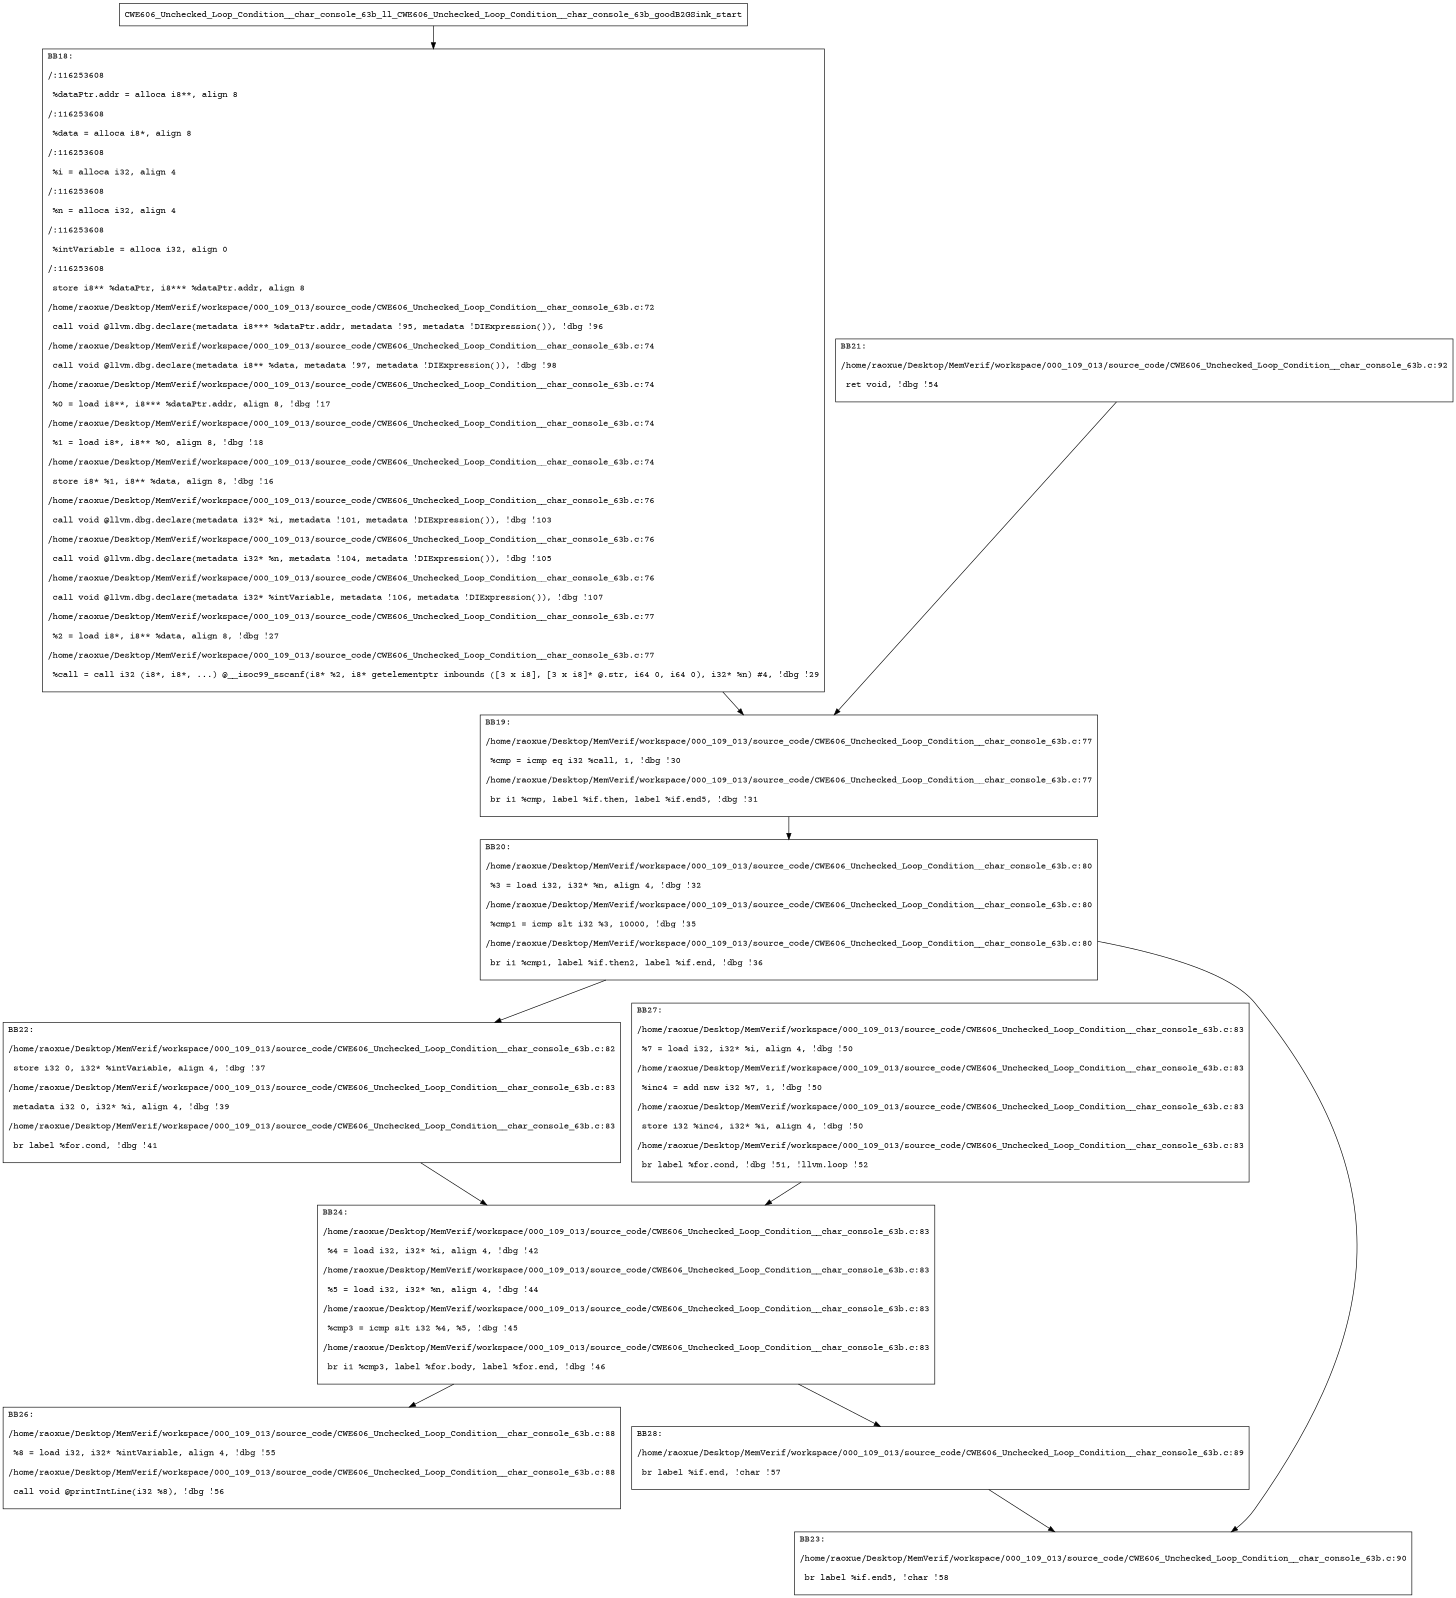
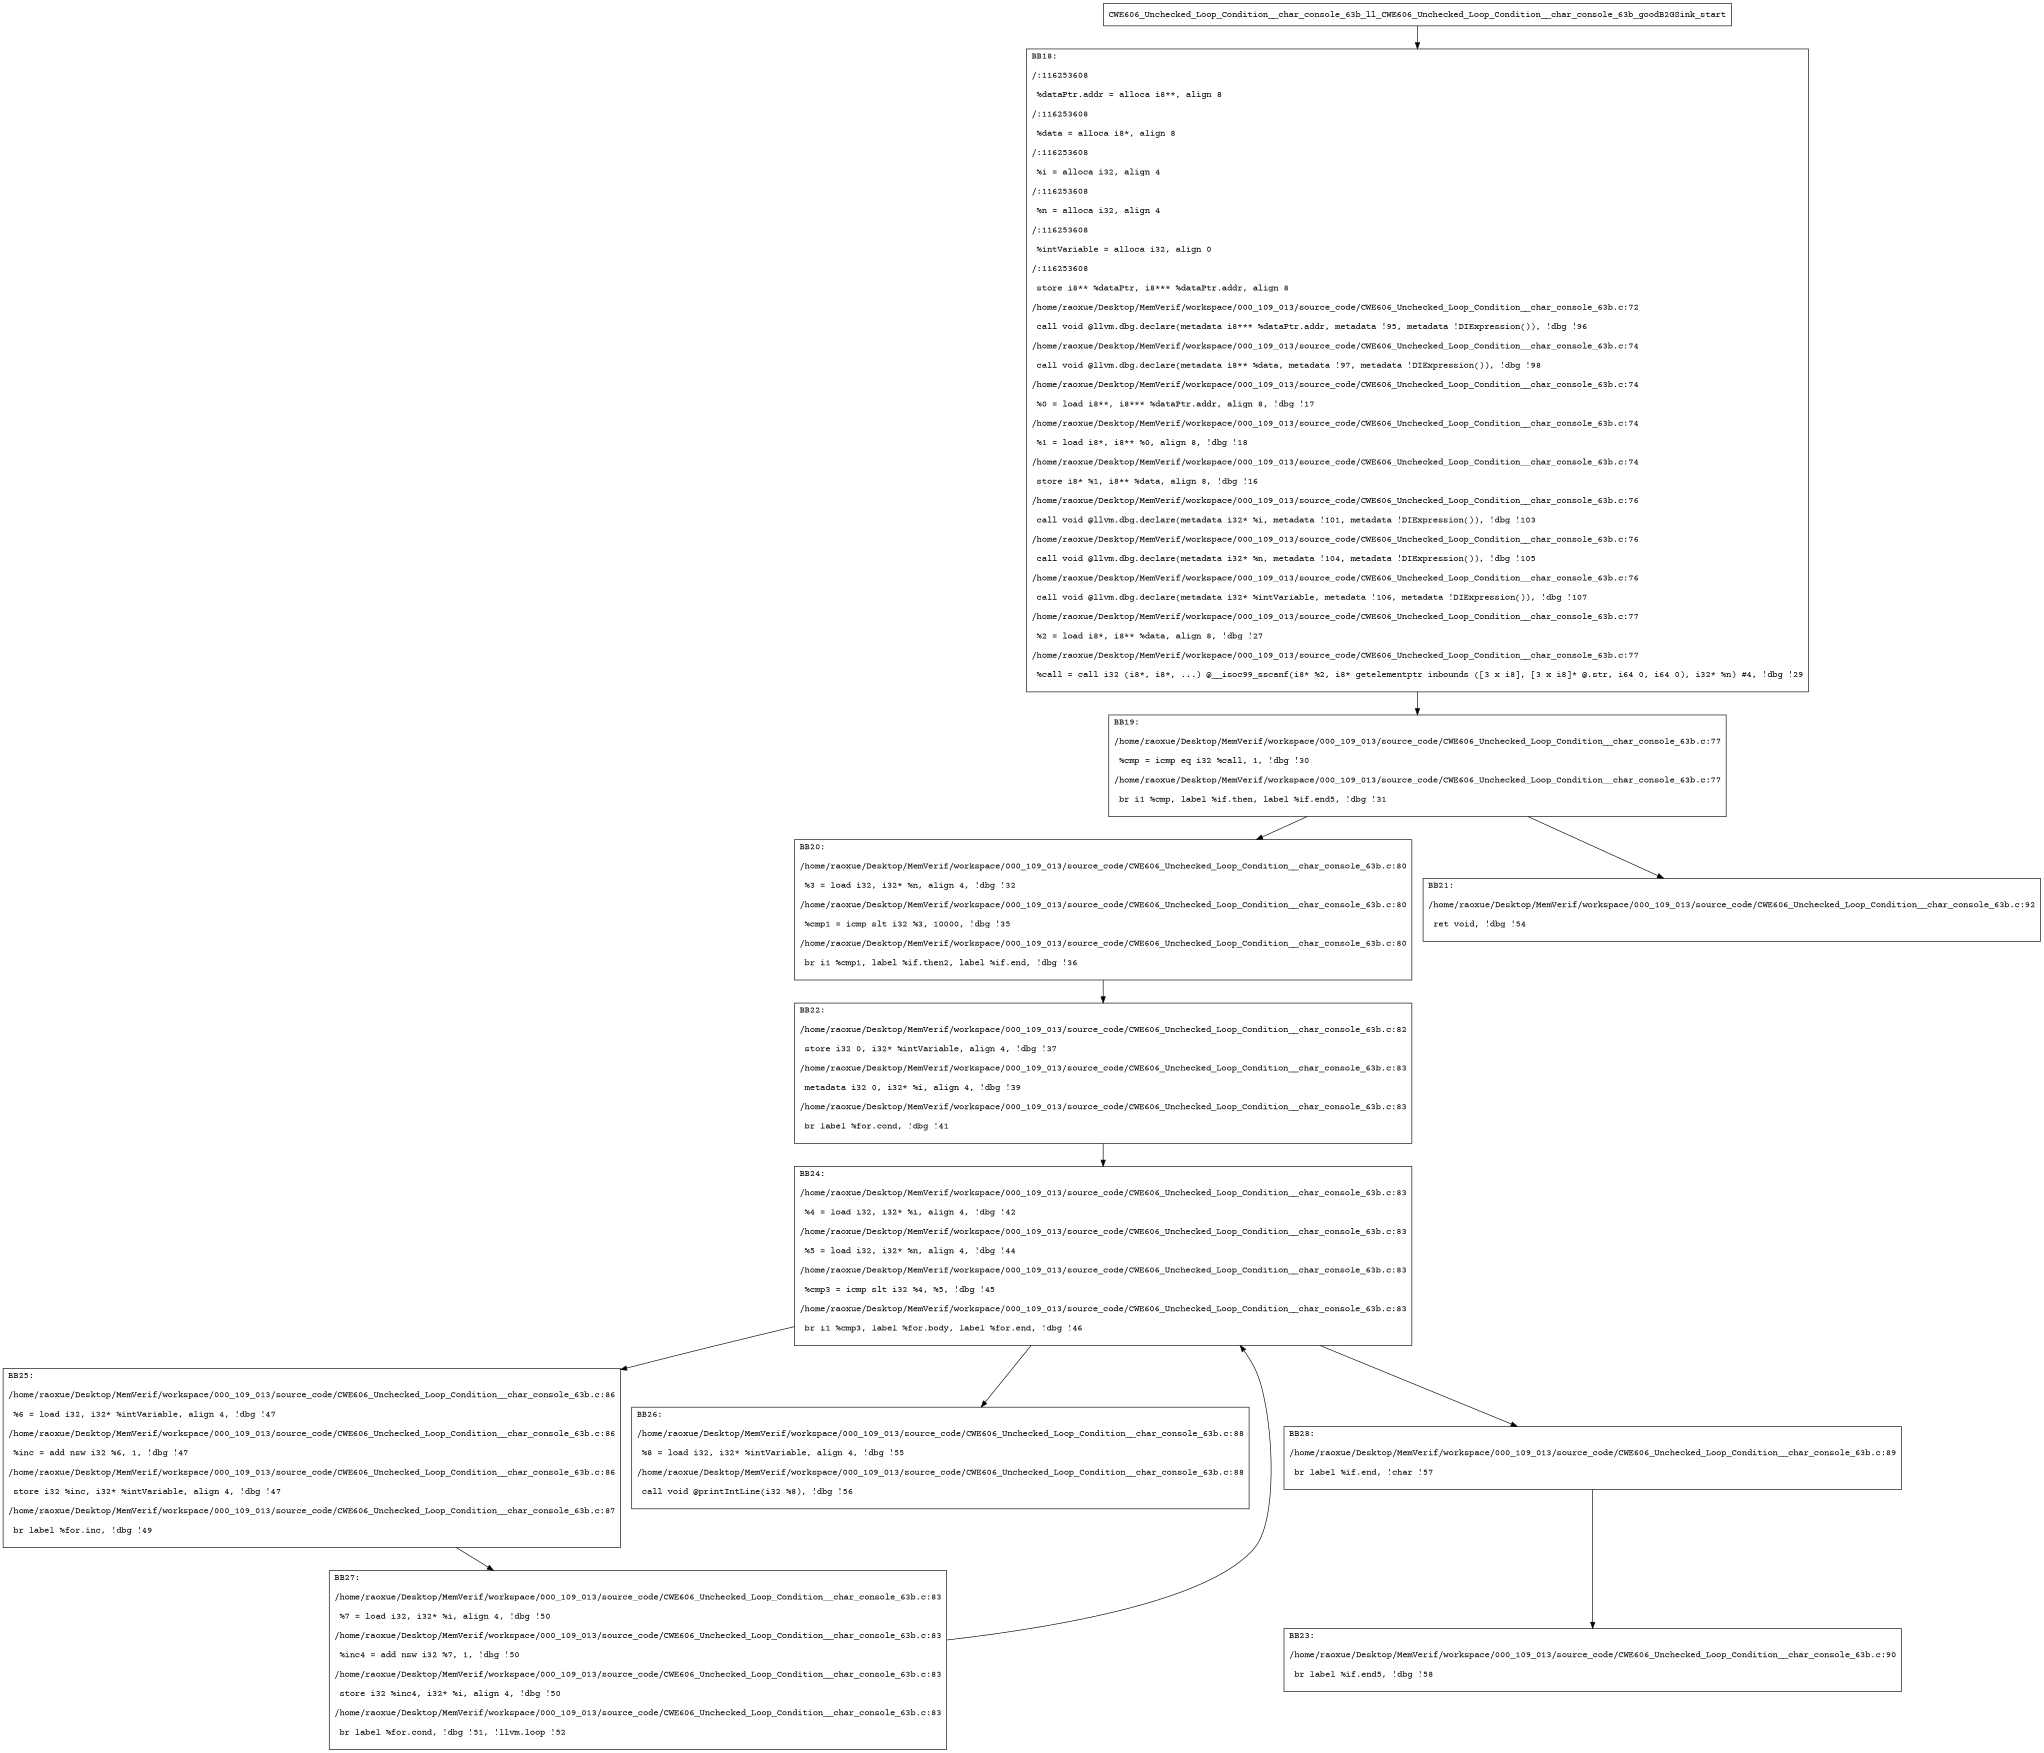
  digraph {
    fontname="Courier Prime"
    node [fontname="Courier Prime" shape=record]
    edge [fontname="Courier Prime"]
    n1 [label="{CWE606_Unchecked_Loop_Condition__char_console_63b_ll_CWE606_Unchecked_Loop_Condition__char_console_63b_goodB2GSink_start}"]
    n2 [label="{BB18:\l\l/:116253608\l\n  %dataPtr.addr = alloca i8**, align 8\l\n/:116253608\l\n  %data = alloca i8*, align 8\l\n/:116253608\l\n  %i = alloca i32, align 4\l\n/:116253608\l\n  %n = alloca i32, align 4\l\n/:116253608\l\n  %intVariable = alloca i32, align 0\l\n/:116253608\l\n  store i8** %dataPtr, i8*** %dataPtr.addr, align 8\l\n/home/raoxue/Desktop/MemVerif/workspace/000_109_013/source_code/CWE606_Unchecked_Loop_Condition__char_console_63b.c:72\l\n  call void @llvm.dbg.declare(metadata i8*** %dataPtr.addr, metadata !95, metadata !DIExpression()), !dbg !96\l\n/home/raoxue/Desktop/MemVerif/workspace/000_109_013/source_code/CWE606_Unchecked_Loop_Condition__char_console_63b.c:74\l\n  call void @llvm.dbg.declare(metadata i8** %data, metadata !97, metadata !DIExpression()), !dbg !98\l\n/home/raoxue/Desktop/MemVerif/workspace/000_109_013/source_code/CWE606_Unchecked_Loop_Condition__char_console_63b.c:74\l\n  %0 = load i8**, i8*** %dataPtr.addr, align 8, !dbg !17\l\n/home/raoxue/Desktop/MemVerif/workspace/000_109_013/source_code/CWE606_Unchecked_Loop_Condition__char_console_63b.c:74\l\n  %1 = load i8*, i8** %0, align 8, !dbg !18\l\n/home/raoxue/Desktop/MemVerif/workspace/000_109_013/source_code/CWE606_Unchecked_Loop_Condition__char_console_63b.c:74\l\n  store i8* %1, i8** %data, align 8, !dbg !16\l\n/home/raoxue/Desktop/MemVerif/workspace/000_109_013/source_code/CWE606_Unchecked_Loop_Condition__char_console_63b.c:76\l\n  call void @llvm.dbg.declare(metadata i32* %i, metadata !101, metadata !DIExpression()), !dbg !103\l\n/home/raoxue/Desktop/MemVerif/workspace/000_109_013/source_code/CWE606_Unchecked_Loop_Condition__char_console_63b.c:76\l\n  call void @llvm.dbg.declare(metadata i32* %n, metadata !104, metadata !DIExpression()), !dbg !105\l\n/home/raoxue/Desktop/MemVerif/workspace/000_109_013/source_code/CWE606_Unchecked_Loop_Condition__char_console_63b.c:76\l\n  call void @llvm.dbg.declare(metadata i32* %intVariable, metadata !106, metadata !DIExpression()), !dbg !107\l\n/home/raoxue/Desktop/MemVerif/workspace/000_109_013/source_code/CWE606_Unchecked_Loop_Condition__char_console_63b.c:77\l\n  %2 = load i8*, i8** %data, align 8, !dbg !27\l\n/home/raoxue/Desktop/MemVerif/workspace/000_109_013/source_code/CWE606_Unchecked_Loop_Condition__char_console_63b.c:77\l\n  %call = call i32 (i8*, i8*, ...) @__isoc99_sscanf(i8* %2, i8* getelementptr inbounds ([3 x i8], [3 x i8]* @.str, i64 0, i64 0), i32* %n) #4, !dbg !29\l\n}"]
    n3 [label="{BB19:\l\l/home/raoxue/Desktop/MemVerif/workspace/000_109_013/source_code/CWE606_Unchecked_Loop_Condition__char_console_63b.c:77\l\n  %cmp = icmp eq i32 %call, 1, !dbg !30\l\n/home/raoxue/Desktop/MemVerif/workspace/000_109_013/source_code/CWE606_Unchecked_Loop_Condition__char_console_63b.c:77\l\n  br i1 %cmp, label %if.then, label %if.end5, !dbg !31\l\n}"]
    n4 [label="{BB20:\l\l/home/raoxue/Desktop/MemVerif/workspace/000_109_013/source_code/CWE606_Unchecked_Loop_Condition__char_console_63b.c:80\l\n  %3 = load i32, i32* %n, align 4, !dbg !32\l\n/home/raoxue/Desktop/MemVerif/workspace/000_109_013/source_code/CWE606_Unchecked_Loop_Condition__char_console_63b.c:80\l\n  %cmp1 = icmp slt i32 %3, 10000, !dbg !35\l\n/home/raoxue/Desktop/MemVerif/workspace/000_109_013/source_code/CWE606_Unchecked_Loop_Condition__char_console_63b.c:80\l\n  br i1 %cmp1, label %if.then2, label %if.end, !dbg !36\l\n}"]
    n5 [label="{BB21:\l\l/home/raoxue/Desktop/MemVerif/workspace/000_109_013/source_code/CWE606_Unchecked_Loop_Condition__char_console_63b.c:92\l\n  ret void, !dbg !54\l\n}"]
    n6 [label="{BB22:\l\l/home/raoxue/Desktop/MemVerif/workspace/000_109_013/source_code/CWE606_Unchecked_Loop_Condition__char_console_63b.c:82\l\n  store i32 0, i32* %intVariable, align 4, !dbg !37\l\n/home/raoxue/Desktop/MemVerif/workspace/000_109_013/source_code/CWE606_Unchecked_Loop_Condition__char_console_63b.c:83\l\n  metadata i32 0, i32* %i, align 4, !dbg !39\l\n/home/raoxue/Desktop/MemVerif/workspace/000_109_013/source_code/CWE606_Unchecked_Loop_Condition__char_console_63b.c:83\l\n  br label %for.cond, !dbg !41\l\n}"]
-   n7 [label="{BB23:\l\l/home/raoxue/Desktop/MemVerif/workspace/000_109_013/source_code/CWE606_Unchecked_Loop_Condition__char_console_63b.c:90\l\n  br label %if.end5, !char !58\l\n}"]
+   n7 [label="{BB23:\l\l/home/raoxue/Desktop/MemVerif/workspace/000_109_013/source_code/CWE606_Unchecked_Loop_Condition__char_console_63b.c:90\l\n  br label %if.end5, !dbg !58\l\n}"]
    n8 [label="{BB24:\l\l/home/raoxue/Desktop/MemVerif/workspace/000_109_013/source_code/CWE606_Unchecked_Loop_Condition__char_console_63b.c:83\l\n  %4 = load i32, i32* %i, align 4, !dbg !42\l\n/home/raoxue/Desktop/MemVerif/workspace/000_109_013/source_code/CWE606_Unchecked_Loop_Condition__char_console_63b.c:83\l\n  %5 = load i32, i32* %n, align 4, !dbg !44\l\n/home/raoxue/Desktop/MemVerif/workspace/000_109_013/source_code/CWE606_Unchecked_Loop_Condition__char_console_63b.c:83\l\n  %cmp3 = icmp slt i32 %4, %5, !dbg !45\l\n/home/raoxue/Desktop/MemVerif/workspace/000_109_013/source_code/CWE606_Unchecked_Loop_Condition__char_console_63b.c:83\l\n  br i1 %cmp3, label %for.body, label %for.end, !dbg !46\l\n}"]
+   n9 [label="{BB25:\l\l/home/raoxue/Desktop/MemVerif/workspace/000_109_013/source_code/CWE606_Unchecked_Loop_Condition__char_console_63b.c:86\l\n  %6 = load i32, i32* %intVariable, align 4, !dbg !47\l\n/home/raoxue/Desktop/MemVerif/workspace/000_109_013/source_code/CWE606_Unchecked_Loop_Condition__char_console_63b.c:86\l\n  %inc = add nsw i32 %6, 1, !dbg !47\l\n/home/raoxue/Desktop/MemVerif/workspace/000_109_013/source_code/CWE606_Unchecked_Loop_Condition__char_console_63b.c:86\l\n  store i32 %inc, i32* %intVariable, align 4, !dbg !47\l\n/home/raoxue/Desktop/MemVerif/workspace/000_109_013/source_code/CWE606_Unchecked_Loop_Condition__char_console_63b.c:87\l\n  br label %for.inc, !dbg !49\l\n}"]
    n10 [label="{BB26:\l\l/home/raoxue/Desktop/MemVerif/workspace/000_109_013/source_code/CWE606_Unchecked_Loop_Condition__char_console_63b.c:88\l\n  %8 = load i32, i32* %intVariable, align 4, !dbg !55\l\n/home/raoxue/Desktop/MemVerif/workspace/000_109_013/source_code/CWE606_Unchecked_Loop_Condition__char_console_63b.c:88\l\n  call void @printIntLine(i32 %8), !dbg !56\l\n}"]
    n11 [label="{BB28:\l\l/home/raoxue/Desktop/MemVerif/workspace/000_109_013/source_code/CWE606_Unchecked_Loop_Condition__char_console_63b.c:89\l\n  br label %if.end, !char !57\l\n}"]
    n12 [label="{BB27:\l\l/home/raoxue/Desktop/MemVerif/workspace/000_109_013/source_code/CWE606_Unchecked_Loop_Condition__char_console_63b.c:83\l\n  %7 = load i32, i32* %i, align 4, !dbg !50\l\n/home/raoxue/Desktop/MemVerif/workspace/000_109_013/source_code/CWE606_Unchecked_Loop_Condition__char_console_63b.c:83\l\n  %inc4 = add nsw i32 %7, 1, !dbg !50\l\n/home/raoxue/Desktop/MemVerif/workspace/000_109_013/source_code/CWE606_Unchecked_Loop_Condition__char_console_63b.c:83\l\n  store i32 %inc4, i32* %i, align 4, !dbg !50\l\n/home/raoxue/Desktop/MemVerif/workspace/000_109_013/source_code/CWE606_Unchecked_Loop_Condition__char_console_63b.c:83\l\n  br label %for.cond, !dbg !51, !llvm.loop !52\l\n}"]
    n1 -> n2
    n2 -> n3
    n3 -> n4
-   n5 -> n3
+   n3 -> n5
    n4 -> n6
-   n4 -> n7
    n6 -> n8
+   n8 -> n9
    n8 -> n10
    n8 -> n11
+   n9 -> n12
    n11 -> n7
    n12 -> n8
  }
